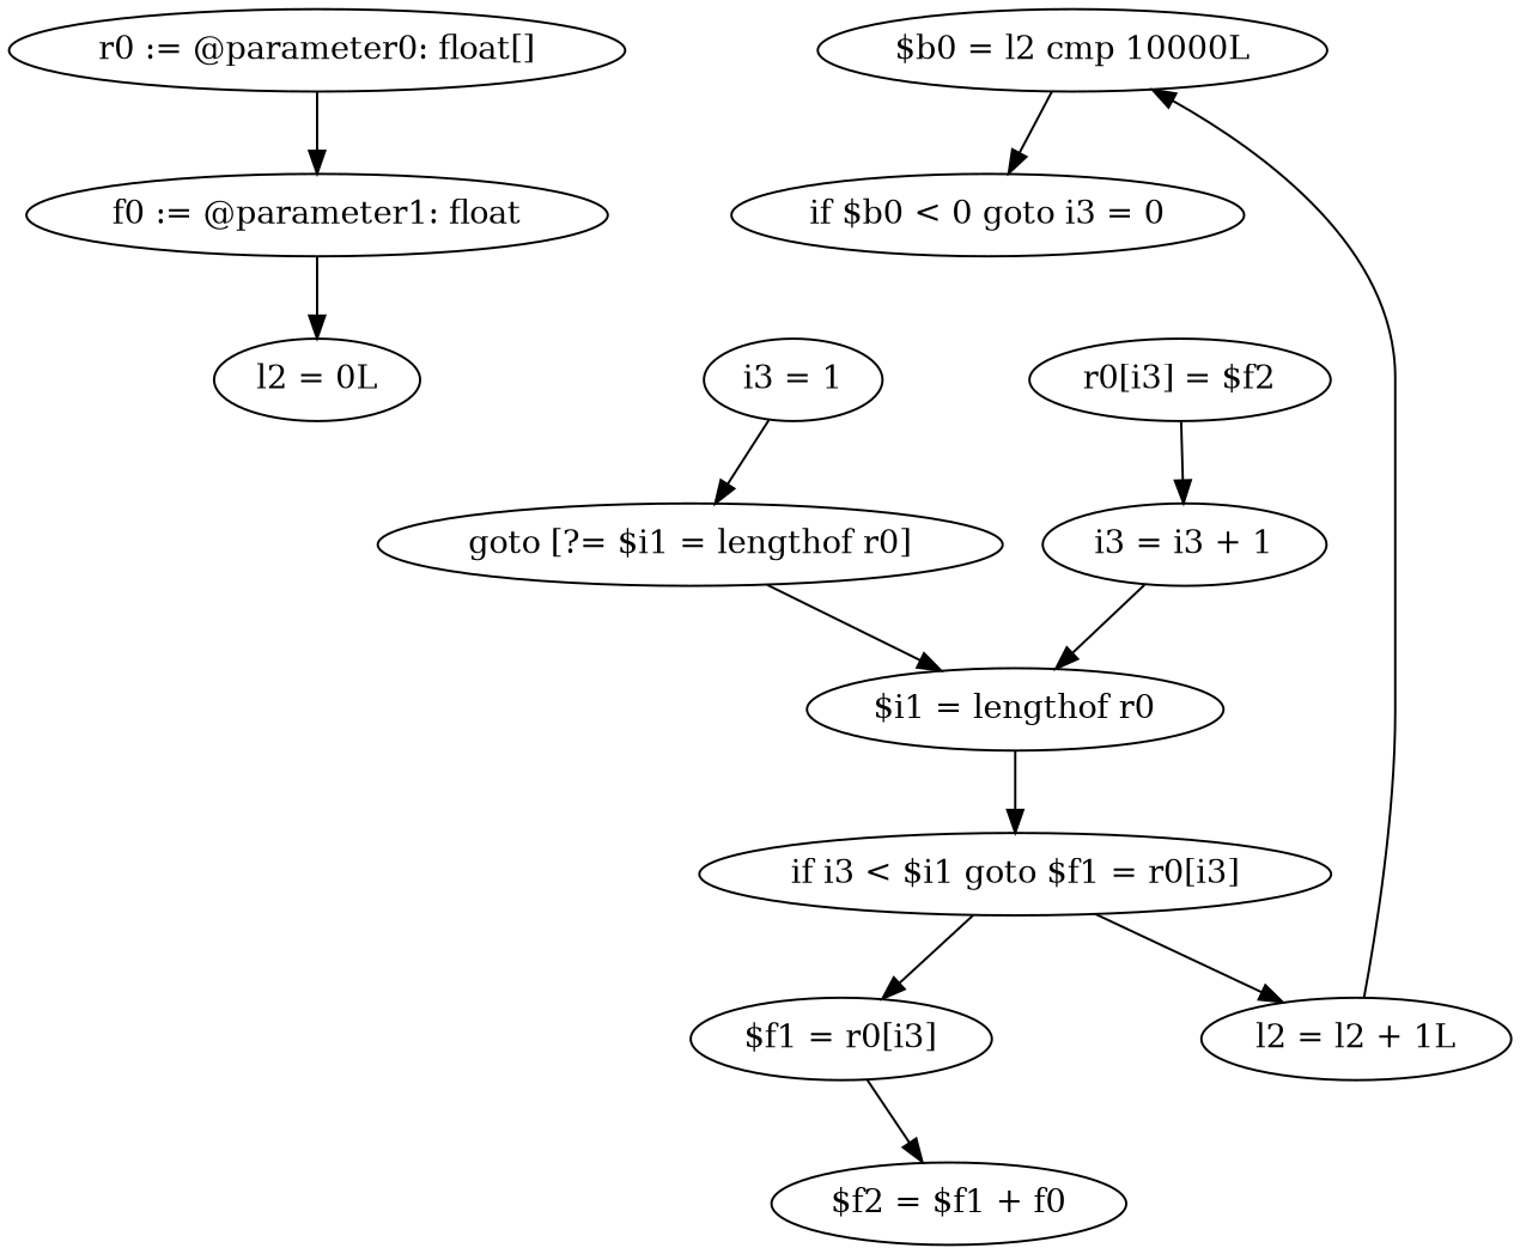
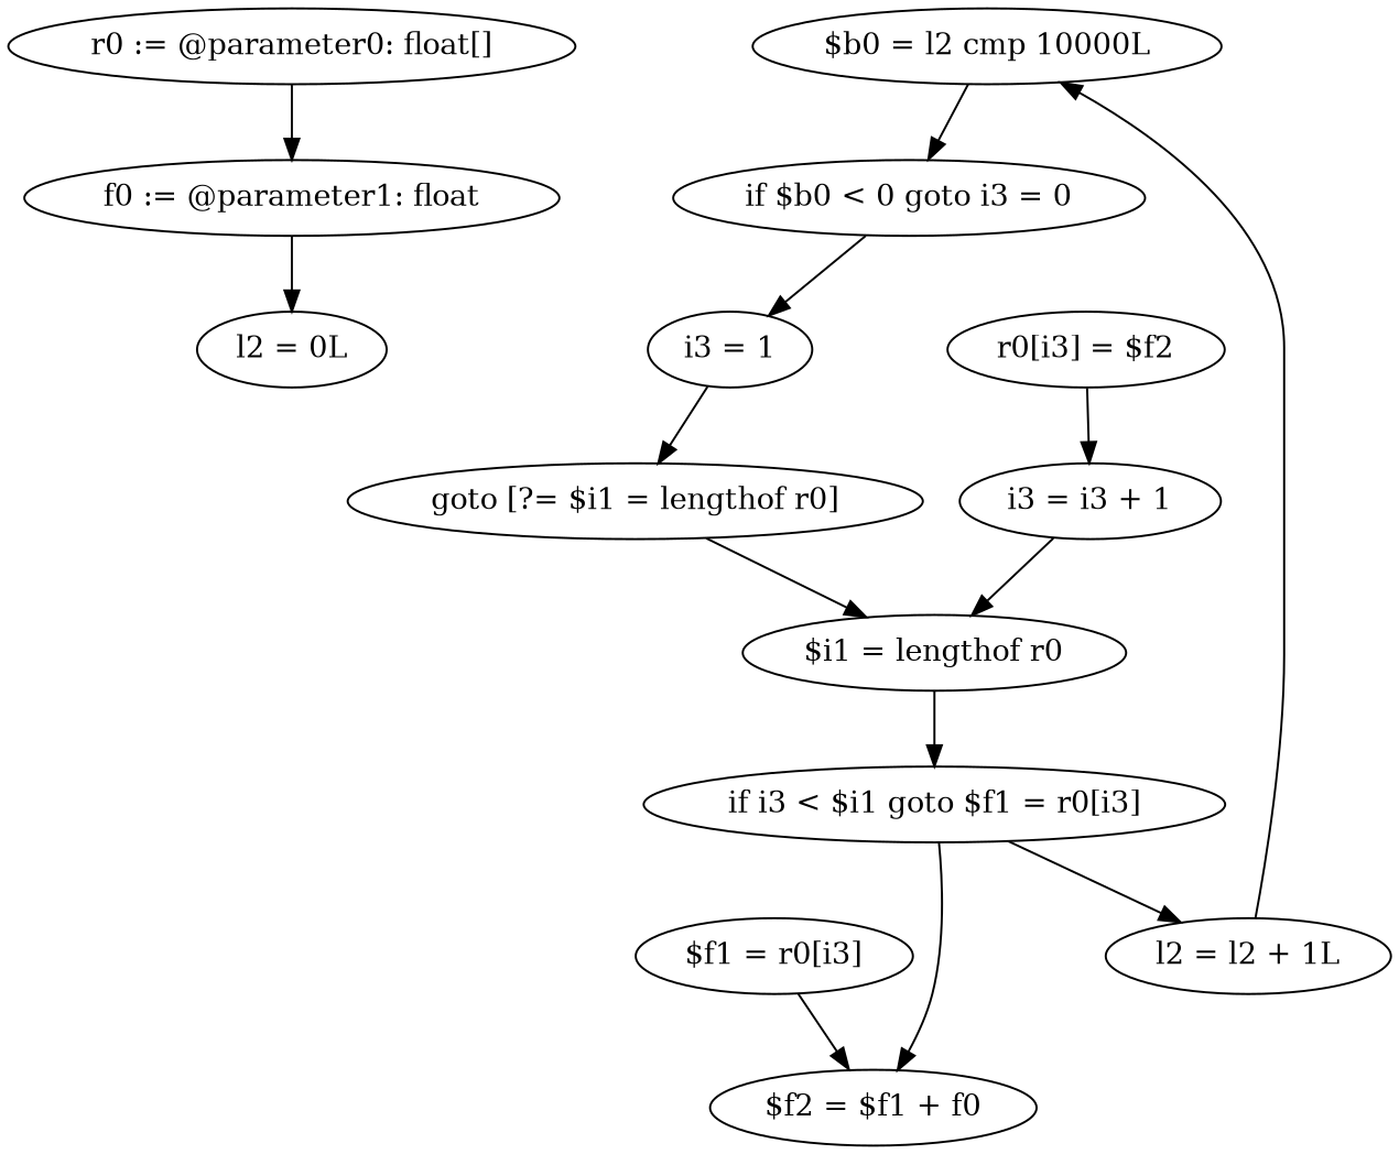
  digraph {
    "r0 := @parameter0: float[]"
    "f0 := @parameter1: float"
    "l2 = 0L"
    "$b0 = l2 cmp 10000L"
    "if $b0 < 0 goto i3 = 0"
    n6 [label="i3 = 1"]
    "goto [?= $i1 = lengthof r0]"
    "$i1 = lengthof r0"
    "if i3 < $i1 goto $f1 = r0[i3]"
    "$f1 = r0[i3]"
    "$f2 = $f1 + f0"
    "r0[i3] = $f2"
    "i3 = i3 + 1"
    "l2 = l2 + 1L"
    "r0 := @parameter0: float[]" -> "f0 := @parameter1: float"
    "f0 := @parameter1: float" -> "l2 = 0L"
    "$b0 = l2 cmp 10000L" -> "if $b0 < 0 goto i3 = 0"
+   "if $b0 < 0 goto i3 = 0" -> n6
    n6 -> "goto [?= $i1 = lengthof r0]"
    "goto [?= $i1 = lengthof r0]" -> "$i1 = lengthof r0"
    "$i1 = lengthof r0" -> "if i3 < $i1 goto $f1 = r0[i3]"
-   "if i3 < $i1 goto $f1 = r0[i3]" -> "$f1 = r0[i3]"
+   "if i3 < $i1 goto $f1 = r0[i3]" -> "$f2 = $f1 + f0"
    "if i3 < $i1 goto $f1 = r0[i3]" -> "l2 = l2 + 1L"
    "$f1 = r0[i3]" -> "$f2 = $f1 + f0"
    "r0[i3] = $f2" -> "i3 = i3 + 1"
    "i3 = i3 + 1" -> "$i1 = lengthof r0"
    "l2 = l2 + 1L" -> "$b0 = l2 cmp 10000L"
  }
